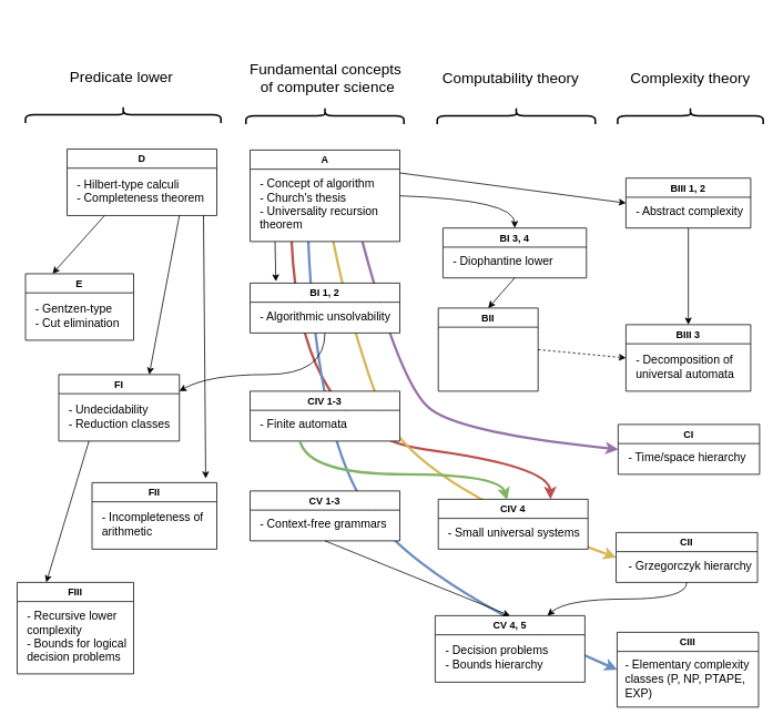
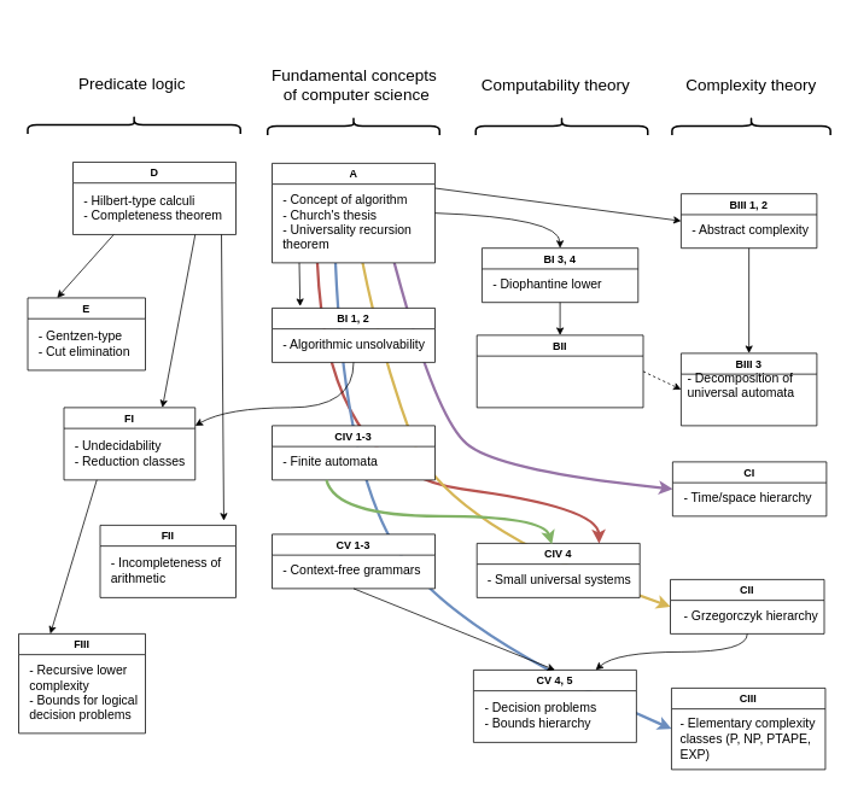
  <mxCell id="0" />
  <mxCell id="1" parent="0" />
  <mxCell id="2" value="" style="curved=1;endArrow=classic;html=1;fontSize=18;entryX=0.75;entryY=0;entryDx=0;entryDy=0;fillColor=#f8cecc;strokeColor=#b85450;strokeWidth=3;" edge="1" parent="1" target="23"><mxGeometry width="50" height="50" relative="1" as="geometry"><mxPoint x="350" y="290" as="sourcePoint" /><mxPoint x="270" y="340" as="targetPoint" /><Array as="points"><mxPoint x="360" y="520" /><mxPoint x="660" y="560" /></Array></mxGeometry></mxCell>
  <mxCell id="3" value="" style="curved=1;endArrow=classic;html=1;fontSize=18;entryX=0;entryY=0.5;entryDx=0;entryDy=0;fillColor=#dae8fc;strokeColor=#6c8ebf;strokeWidth=3;" edge="1" parent="1" target="33"><mxGeometry width="50" height="50" relative="1" as="geometry"><mxPoint x="370" y="290" as="sourcePoint" /><mxPoint x="300" y="310" as="targetPoint" /><Array as="points"><mxPoint x="380" y="520" /><mxPoint x="500" y="700" /></Array></mxGeometry></mxCell>
  <mxCell id="4" value="" style="curved=1;endArrow=classic;html=1;fontSize=18;entryX=0;entryY=0.5;entryDx=0;entryDy=0;fillColor=#fff2cc;strokeColor=#d6b656;strokeWidth=3;" edge="1" parent="1" target="31"><mxGeometry width="50" height="50" relative="1" as="geometry"><mxPoint x="400" y="290" as="sourcePoint" /><mxPoint x="390" y="420" as="targetPoint" /><Array as="points"><mxPoint x="420" y="390" /><mxPoint x="490" y="580" /></Array></mxGeometry></mxCell>
  <mxCell id="5" value="" style="curved=1;endArrow=classic;html=1;fontSize=18;exitX=0.75;exitY=1;exitDx=0;exitDy=0;entryX=0;entryY=0.5;entryDx=0;entryDy=0;fillColor=#e1d5e7;strokeColor=#9673a6;strokeWidth=3;" edge="1" parent="1" source="14" target="29"><mxGeometry width="50" height="50" relative="1" as="geometry"><mxPoint x="550" y="570" as="sourcePoint" /><mxPoint x="600" y="520" as="targetPoint" /><Array as="points"><mxPoint x="480" y="460" /><mxPoint x="550" y="520" /></Array></mxGeometry></mxCell>
  <mxCell id="6" value="D" style="swimlane;swimlaneLine=1;swimlaneFillColor=#ffffff;" vertex="1" parent="1"><mxGeometry x="80" y="178.75" width="180" height="80" as="geometry" /></mxCell>
  <mxCell id="7" value="- Hilbert-type calculi&lt;br style=&quot;font-size: 14px&quot;&gt;- Completeness theorem" style="text;html=1;align=left;verticalAlign=middle;resizable=0;points=[];autosize=1;fontSize=14;" vertex="1" parent="6"><mxGeometry x="10" y="30" width="170" height="40" as="geometry" /></mxCell>
  <mxCell id="8" value="E" style="swimlane;swimlaneLine=1;swimlaneFillColor=#ffffff;" vertex="1" parent="1"><mxGeometry x="30" y="328.75" width="130" height="80" as="geometry" /></mxCell>
  <mxCell id="9" value="- Gentzen-type&lt;br&gt;- Cut elimination" style="text;html=1;align=left;verticalAlign=middle;resizable=0;points=[];autosize=1;fontSize=14;" vertex="1" parent="8"><mxGeometry x="10" y="30" width="120" height="40" as="geometry" /></mxCell>
  <mxCell id="10" value="FI" style="swimlane;swimlaneLine=1;swimlaneFillColor=#ffffff;" vertex="1" parent="1"><mxGeometry x="70" y="450" width="145" height="80" as="geometry" /></mxCell>
  <mxCell id="11" value="- Undecidability&lt;br&gt;- Reduction classes" style="text;html=1;align=left;verticalAlign=middle;resizable=0;points=[];autosize=1;fontSize=14;" vertex="1" parent="10"><mxGeometry x="10" y="30" width="140" height="40" as="geometry" /></mxCell>
  <mxCell id="12" value="FII" style="swimlane;swimlaneLine=1;swimlaneFillColor=#ffffff;" vertex="1" parent="1"><mxGeometry x="110" y="580" width="150" height="80" as="geometry" /></mxCell>
  <mxCell id="13" value="- Incompleteness of&amp;nbsp;&lt;br&gt;arithmetic" style="text;html=1;align=left;verticalAlign=middle;resizable=0;points=[];autosize=1;fontSize=14;" vertex="1" parent="12"><mxGeometry x="10" y="30" width="140" height="40" as="geometry" /></mxCell>
  <mxCell id="14" value="A" style="swimlane;swimlaneLine=1;swimlaneFillColor=#ffffff;" vertex="1" parent="1"><mxGeometry x="300" y="180" width="180" height="110" as="geometry" /></mxCell>
  <mxCell id="15" value="- Concept of algorithm&lt;br&gt;- Church's thesis&lt;br&gt;- Universality recursion &lt;br&gt;theorem" style="text;html=1;align=left;verticalAlign=middle;resizable=0;points=[];autosize=1;fontSize=14;" vertex="1" parent="14"><mxGeometry x="10" y="30" width="160" height="70" as="geometry" /></mxCell>
  <mxCell id="16" value="CIV 1-3" style="swimlane;swimlaneLine=1;swimlaneFillColor=#ffffff;" vertex="1" parent="1"><mxGeometry x="300" y="470" width="180" height="60" as="geometry" /></mxCell>
  <mxCell id="17" value="- Finite automata" style="text;html=1;align=left;verticalAlign=middle;resizable=0;points=[];autosize=1;fontSize=14;" vertex="1" parent="16"><mxGeometry x="10" y="30" width="120" height="20" as="geometry" /></mxCell>
  <mxCell id="18" value="CV 1-3" style="swimlane;swimlaneLine=1;swimlaneFillColor=#ffffff;" vertex="1" parent="1"><mxGeometry x="300" y="590" width="180" height="60" as="geometry" /></mxCell>
  <mxCell id="19" value="- Context-free grammars" style="text;html=1;align=left;verticalAlign=middle;resizable=0;points=[];autosize=1;fontSize=14;" vertex="1" parent="18"><mxGeometry x="10" y="30" width="170" height="20" as="geometry" /></mxCell>
  <mxCell id="20" value="BI 3, 4" style="swimlane;swimlaneLine=1;swimlaneFillColor=#ffffff;" vertex="1" parent="1"><mxGeometry x="531.88" y="273.75" width="172.5" height="60" as="geometry" /></mxCell>
  <mxCell id="21" value="- Diophantine lower" style="text;html=1;align=left;verticalAlign=middle;resizable=0;points=[];autosize=1;fontSize=14;" vertex="1" parent="20"><mxGeometry x="10" y="30" width="160" height="20" as="geometry" /></mxCell>
- <mxCell id="22" value="BII" style="swimlane;swimlaneLine=1;swimlaneFillColor=#ffffff;" vertex="1" parent="1"><mxGeometry x="526.25" y="370" width="120" height="100" as="geometry" /></mxCell>
+ <mxCell id="22" value="BII" style="swimlane;swimlaneLine=1;swimlaneFillColor=#ffffff;" vertex="1" parent="1"><mxGeometry x="526.25" y="370" width="183.75" height="80" as="geometry" /></mxCell>
  <mxCell id="23" value="CIV 4" style="swimlane;swimlaneLine=1;swimlaneFillColor=#ffffff;" vertex="1" parent="1"><mxGeometry x="526.25" y="600" width="180" height="60" as="geometry" /></mxCell>
  <mxCell id="24" value="- Small universal systems" style="text;html=1;align=left;verticalAlign=middle;resizable=0;points=[];autosize=1;fontSize=14;" vertex="1" parent="23"><mxGeometry x="10" y="30" width="170" height="20" as="geometry" /></mxCell>
  <mxCell id="25" value="BIII 1, 2" style="swimlane;swimlaneLine=1;swimlaneFillColor=#ffffff;" vertex="1" parent="1"><mxGeometry x="751.87" y="213.75" width="150" height="60" as="geometry" /></mxCell>
  <mxCell id="26" value="- Abstract complexity" style="text;html=1;align=left;verticalAlign=middle;resizable=0;points=[];autosize=1;fontSize=14;" vertex="1" parent="25"><mxGeometry x="10" y="30" width="140" height="20" as="geometry" /></mxCell>
  <mxCell id="27" value="BIII 3" style="swimlane;swimlaneLine=1;swimlaneFillColor=#ffffff;" vertex="1" parent="1"><mxGeometry x="751.87" y="390" width="150" height="80" as="geometry" /></mxCell>
- <mxCell id="28" value="- Decomposition of&amp;nbsp;&lt;br&gt;universal automata" style="text;html=1;align=left;verticalAlign=middle;resizable=0;points=[];autosize=1;fontSize=14;" vertex="1" parent="27"><mxGeometry x="10" y="30" width="140" height="40" as="geometry" /></mxCell>
+ <mxCell id="28" value="- Decomposition of&amp;nbsp;&lt;br&gt;universal automata" style="text;html=1;align=left;verticalAlign=middle;resizable=0;points=[];autosize=1;fontSize=14;" vertex="1" parent="27"><mxGeometry x="5" y="15" width="140" height="40" as="geometry" /></mxCell>
  <mxCell id="29" value="CI" style="swimlane;swimlaneLine=1;swimlaneFillColor=#ffffff;" vertex="1" parent="1"><mxGeometry x="742.5" y="510" width="170" height="60" as="geometry" /></mxCell>
  <mxCell id="30" value="- Time/space hierarchy" style="text;html=1;align=left;verticalAlign=middle;resizable=0;points=[];autosize=1;fontSize=14;" vertex="1" parent="29"><mxGeometry x="10" y="30" width="160" height="20" as="geometry" /></mxCell>
  <mxCell id="31" value="CII" style="swimlane;swimlaneLine=1;swimlaneFillColor=#ffffff;" vertex="1" parent="1"><mxGeometry x="740" y="640" width="170" height="60" as="geometry" /></mxCell>
  <mxCell id="32" value="- Grzegorczyk hierarchy" style="text;html=1;align=left;verticalAlign=middle;resizable=0;points=[];autosize=1;fontSize=14;" vertex="1" parent="31"><mxGeometry x="12.5" y="30" width="160" height="20" as="geometry" /></mxCell>
  <mxCell id="33" value="CIII" style="swimlane;swimlaneLine=1;swimlaneFillColor=#ffffff;" vertex="1" parent="1"><mxGeometry x="741.25" y="760" width="170" height="90" as="geometry" /></mxCell>
  <mxCell id="34" value="- Elementary complexity&amp;nbsp;&lt;br&gt;classes (P, NP, PTAPE, &lt;br&gt;EXP)" style="text;html=1;align=left;verticalAlign=middle;resizable=0;points=[];autosize=1;fontSize=14;" vertex="1" parent="33"><mxGeometry x="7.5" y="26" width="170" height="60" as="geometry" /></mxCell>
  <mxCell id="35" value="CV 4, 5" style="swimlane;swimlaneLine=1;swimlaneFillColor=#ffffff;" vertex="1" parent="1"><mxGeometry x="522.5" y="740" width="180" height="80" as="geometry" /></mxCell>
  <mxCell id="36" value="- Decision problems&lt;br&gt;- Bounds hierarchy" style="text;html=1;align=left;verticalAlign=middle;resizable=0;points=[];autosize=1;fontSize=14;" vertex="1" parent="35"><mxGeometry x="10" y="30" width="140" height="40" as="geometry" /></mxCell>
  <mxCell id="37" value="FIII" style="swimlane;swimlaneLine=1;swimlaneFillColor=#ffffff;" vertex="1" parent="1"><mxGeometry x="20" y="700" width="140" height="110" as="geometry" /></mxCell>
  <mxCell id="38" value="- Recursive lower &lt;br&gt;complexity&lt;br&gt;- Bounds for logical&amp;nbsp;&lt;br&gt;decision problems" style="text;html=1;align=left;verticalAlign=middle;resizable=0;points=[];autosize=1;fontSize=14;" vertex="1" parent="37"><mxGeometry x="10" y="30" width="140" height="70" as="geometry" /></mxCell>
  <mxCell id="39" value="" style="shape=curlyBracket;whiteSpace=wrap;html=1;rounded=1;fontSize=18;align=left;rotation=90;strokeWidth=2;" vertex="1" parent="1"><mxGeometry x="137.5" width="20" height="235" as="geometry" y="20" /></mxCell>
  <mxCell id="40" value="" style="shape=curlyBracket;whiteSpace=wrap;html=1;rounded=1;fontSize=18;align=left;rotation=90;strokeWidth=2;" vertex="1" parent="1"><mxGeometry x="380" y="43.75" width="20" height="190" as="geometry" /></mxCell>
  <mxCell id="41" value="" style="shape=curlyBracket;whiteSpace=wrap;html=1;rounded=1;fontSize=18;align=left;rotation=90;strokeWidth=2;" vertex="1" parent="1"><mxGeometry x="610" y="43.75" width="20" height="190" as="geometry" /></mxCell>
  <mxCell id="42" value="" style="shape=curlyBracket;whiteSpace=wrap;html=1;rounded=1;fontSize=18;align=left;rotation=90;strokeWidth=2;" vertex="1" parent="1"><mxGeometry x="819.37" y="51.25" width="20" height="175" as="geometry" /></mxCell>
- <mxCell id="43" value="Predicate lower" style="text;html=1;align=center;verticalAlign=middle;resizable=0;points=[];autosize=1;fontSize=18;" vertex="1" parent="1"><mxGeometry x="80" y="77.5" width="130" height="30" as="geometry" /></mxCell>
+ <mxCell id="43" value="Predicate logic" style="text;html=1;align=center;verticalAlign=middle;resizable=0;points=[];autosize=1;fontSize=18;" vertex="1" parent="1"><mxGeometry x="80" y="77.5" width="130" height="30" as="geometry" /></mxCell>
  <mxCell id="44" value="Fundamental concepts&amp;nbsp;&lt;br style=&quot;font-size: 18px;&quot;&gt;of computer science" style="text;html=1;align=center;verticalAlign=middle;resizable=0;points=[];autosize=1;fontSize=18;" vertex="1" parent="1"><mxGeometry x="292.5" y="68.75" width="200" height="50" as="geometry" /></mxCell>
  <mxCell id="45" value="Computability theory" style="text;html=1;align=center;verticalAlign=middle;resizable=0;points=[];autosize=1;fontSize=18;" vertex="1" parent="1"><mxGeometry x="522.5" y="78.75" width="180" height="30" as="geometry" /></mxCell>
  <mxCell id="46" value="Complexity theory" style="text;html=1;align=center;verticalAlign=middle;resizable=0;points=[];autosize=1;fontSize=18;" vertex="1" parent="1"><mxGeometry x="749.37" y="78.75" width="160" height="30" as="geometry" /></mxCell>
  <mxCell id="47" value="" style="endArrow=classic;html=1;fontSize=14;entryX=0.25;entryY=0;entryDx=0;entryDy=0;exitX=0.25;exitY=1;exitDx=0;exitDy=0;" edge="1" parent="1" source="6" target="8"><mxGeometry width="50" height="50" relative="1" as="geometry"><mxPoint x="30" y="338.75" as="sourcePoint" /><mxPoint x="80" y="288.75" as="targetPoint" /></mxGeometry></mxCell>
  <mxCell id="48" value="" style="endArrow=classic;html=1;fontSize=14;entryX=0.75;entryY=0;entryDx=0;entryDy=0;exitX=0.75;exitY=1;exitDx=0;exitDy=0;" edge="1" parent="1" source="6" target="10"><mxGeometry width="50" height="50" relative="1" as="geometry"><mxPoint x="210" y="318.75" as="sourcePoint" /><mxPoint x="260" y="268.75" as="targetPoint" /></mxGeometry></mxCell>
  <mxCell id="49" value="" style="endArrow=classic;html=1;fontSize=14;entryX=0.911;entryY=-0.062;entryDx=0;entryDy=0;entryPerimeter=0;" edge="1" parent="1" target="12"><mxGeometry width="50" height="50" relative="1" as="geometry"><mxPoint x="244" y="258.75" as="sourcePoint" /><mxPoint x="280" y="288.75" as="targetPoint" /></mxGeometry></mxCell>
  <mxCell id="50" value="" style="endArrow=classic;html=1;fontSize=14;entryX=0.25;entryY=0;entryDx=0;entryDy=0;exitX=0.25;exitY=1;exitDx=0;exitDy=0;" edge="1" parent="1" source="10" target="37"><mxGeometry width="50" height="50" relative="1" as="geometry"><mxPoint x="60" y="628.75" as="sourcePoint" /><mxPoint x="110" y="578.75" as="targetPoint" /></mxGeometry></mxCell>
  <mxCell id="51" value="" style="endArrow=classic;html=1;fontSize=18;entryX=0.172;entryY=-0.033;entryDx=0;entryDy=0;entryPerimeter=0;" edge="1" parent="1" target="56"><mxGeometry width="50" height="50" relative="1" as="geometry"><mxPoint x="330" y="290" as="sourcePoint" /><mxPoint x="660" y="240" as="targetPoint" /></mxGeometry></mxCell>
  <mxCell id="52" value="" style="endArrow=classic;html=1;fontSize=18;entryX=0;entryY=0.5;entryDx=0;entryDy=0;exitX=1;exitY=0.25;exitDx=0;exitDy=0;" edge="1" parent="1" source="14" target="25"><mxGeometry width="50" height="50" relative="1" as="geometry"><mxPoint x="520" y="310" as="sourcePoint" /><mxPoint x="570" y="260" as="targetPoint" /></mxGeometry></mxCell>
  <mxCell id="53" value="" style="endArrow=classic;html=1;fontSize=18;entryX=0.5;entryY=0;entryDx=0;entryDy=0;exitX=0.5;exitY=1;exitDx=0;exitDy=0;" edge="1" parent="1" source="20" target="22"><mxGeometry width="50" height="50" relative="1" as="geometry"><mxPoint x="611.88" y="413.75" as="sourcePoint" /><mxPoint x="661.88" y="363.75" as="targetPoint" /></mxGeometry></mxCell>
  <mxCell id="54" value="" style="endArrow=classic;html=1;fontSize=18;entryX=0;entryY=0.5;entryDx=0;entryDy=0;exitX=1;exitY=0.5;exitDx=0;exitDy=0;dashed=1;" edge="1" parent="1" source="22" target="27"><mxGeometry width="50" height="50" relative="1" as="geometry"><mxPoint x="740" y="390" as="sourcePoint" /><mxPoint x="790" y="340" as="targetPoint" /></mxGeometry></mxCell>
  <mxCell id="55" value="" style="endArrow=classic;html=1;fontSize=18;entryX=0.5;entryY=0;entryDx=0;entryDy=0;exitX=0.5;exitY=1;exitDx=0;exitDy=0;" edge="1" parent="1" source="25" target="27"><mxGeometry width="50" height="50" relative="1" as="geometry"><mxPoint x="806.87" y="370" as="sourcePoint" /><mxPoint x="856.87" y="320" as="targetPoint" /></mxGeometry></mxCell>
  <mxCell id="56" value="BI 1, 2" style="swimlane;swimlaneLine=1;swimlaneFillColor=#ffffff;" vertex="1" parent="1"><mxGeometry x="300" y="340" width="180" height="60" as="geometry" /></mxCell>
  <mxCell id="57" value="- Algorithmic unsolvability" style="text;html=1;align=left;verticalAlign=middle;resizable=0;points=[];autosize=1;fontSize=14;" vertex="1" parent="56"><mxGeometry x="10" y="30" width="170" height="20" as="geometry" /></mxCell>
  <mxCell id="58" value="" style="curved=1;endArrow=classic;html=1;fontSize=18;entryX=0.5;entryY=0;entryDx=0;entryDy=0;exitX=1;exitY=0.5;exitDx=0;exitDy=0;" edge="1" parent="1" source="14" target="20"><mxGeometry width="50" height="50" relative="1" as="geometry"><mxPoint x="490" y="280" as="sourcePoint" /><mxPoint x="540" y="230" as="targetPoint" /><Array as="points"><mxPoint x="618" y="240" /></Array></mxGeometry></mxCell>
  <mxCell id="59" value="" style="endArrow=classic;html=1;fontSize=18;exitX=0.5;exitY=1;exitDx=0;exitDy=0;entryX=0.5;entryY=0;entryDx=0;entryDy=0;" edge="1" parent="1" source="18" target="35"><mxGeometry width="50" height="50" relative="1" as="geometry"><mxPoint x="390" y="710" as="sourcePoint" /><mxPoint x="440" y="660" as="targetPoint" /></mxGeometry></mxCell>
  <mxCell id="60" value="" style="curved=1;endArrow=classic;html=1;fontSize=18;entryX=0.46;entryY=0.017;entryDx=0;entryDy=0;entryPerimeter=0;fillColor=#d5e8d4;strokeColor=#82b366;strokeWidth=3;" edge="1" parent="1" target="23"><mxGeometry width="50" height="50" relative="1" as="geometry"><mxPoint x="360" y="530" as="sourcePoint" /><mxPoint x="380" y="550" as="targetPoint" /><Array as="points"><mxPoint x="370" y="570" /><mxPoint x="600" y="570" /></Array></mxGeometry></mxCell>
  <mxCell id="61" value="" style="curved=1;endArrow=classic;html=1;strokeWidth=1;fontSize=18;entryX=1;entryY=0.25;entryDx=0;entryDy=0;exitX=0.5;exitY=1;exitDx=0;exitDy=0;" edge="1" parent="1" source="56" target="10"><mxGeometry width="50" height="50" relative="1" as="geometry"><mxPoint x="280" y="470" as="sourcePoint" /><mxPoint x="330" y="420" as="targetPoint" /><Array as="points"><mxPoint x="390" y="450" /><mxPoint x="250" y="450" /></Array></mxGeometry></mxCell>
  <mxCell id="62" value="" style="curved=1;endArrow=classic;html=1;strokeWidth=1;fontSize=18;entryX=0.75;entryY=0;entryDx=0;entryDy=0;exitX=0.5;exitY=1;exitDx=0;exitDy=0;" edge="1" parent="1" source="31" target="35"><mxGeometry width="50" height="50" relative="1" as="geometry"><mxPoint x="870" y="710" as="sourcePoint" /><mxPoint x="1050" y="640" as="targetPoint" /><Array as="points"><mxPoint x="825" y="720" /><mxPoint x="680" y="720" /></Array></mxGeometry></mxCell>
